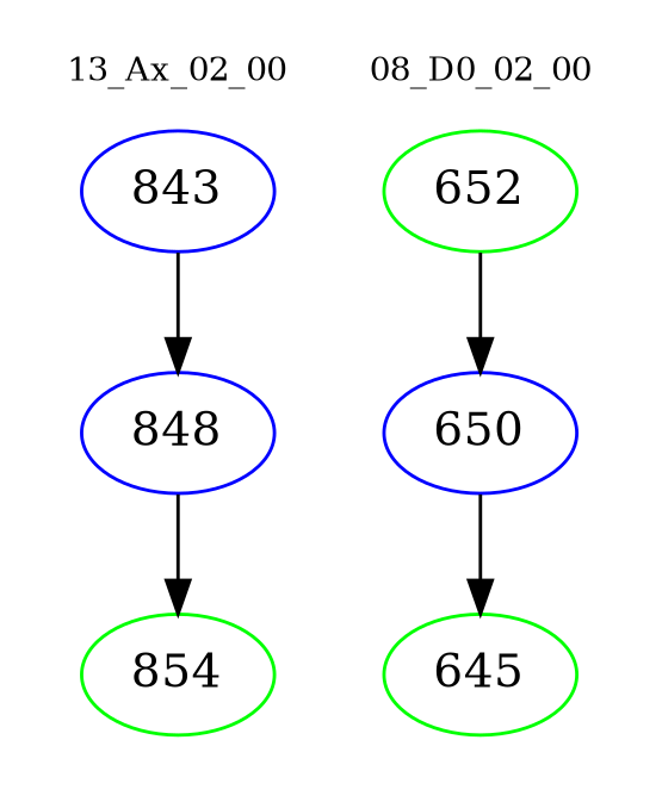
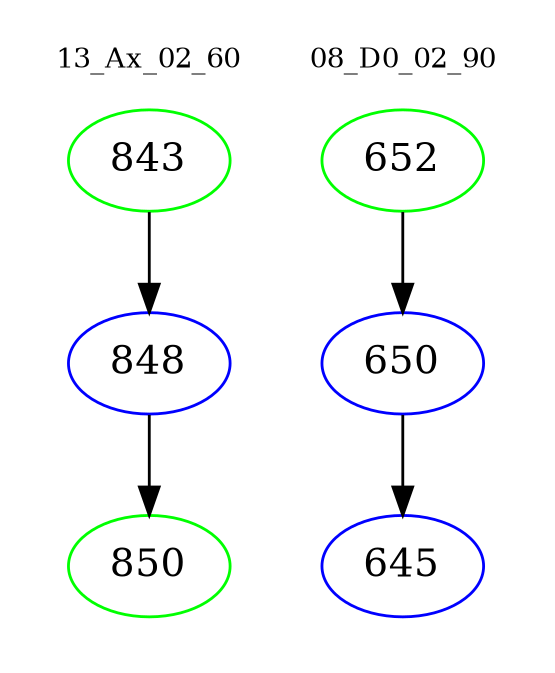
  digraph {
    node [color=green]
    edge [color=black]
-   n1 [color=blue label=843]
+   n1 [label=843]
    n2 [color=blue label=848]
-   n3 [label=854]
+   n3 [label=850]
    n4 [label=652]
    n5 [color=blue label=650]
-   n6 [label=645]
+   n6 [color=blue label=645]
    subgraph cluster_1 {
      color=white
      fontsize=10
-     label="13_Ax_02_00"
+     label="13_Ax_02_60"
      n1
      n2
      n3
    }
    subgraph cluster_2 {
      color=white
      fontsize=10
-     label="08_D0_02_00"
+     label="08_D0_02_90"
      n4
      n5
      n6
    }
    n1 -> n2
    n2 -> n3
    n4 -> n5
    n5 -> n6
  }
